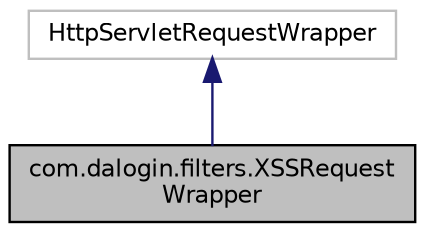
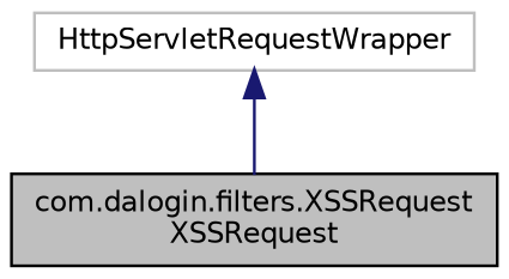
  digraph {
    node [fontname=Helvetica fontsize=10 shape=record style=filled]
-   n1 [color=black fillcolor=grey75 fontcolor=black height=0.2 label="com.dalogin.filters.XSSRequest\lWrapper" width=0.4]
+   n1 [color=black fillcolor=grey75 fontcolor=black height=0.2 label="com.dalogin.filters.XSSRequest\lXSSRequest" width=0.4]
    n2 [color=grey75 fillcolor=white height=0.2 label=HttpServletRequestWrapper width=0.4]
    n2 -> n1 [color=midnightblue dir=back fontname=Helvetica fontsize=10 labelfontname=Helvetica labelfontsize=10 style=solid]
  }
